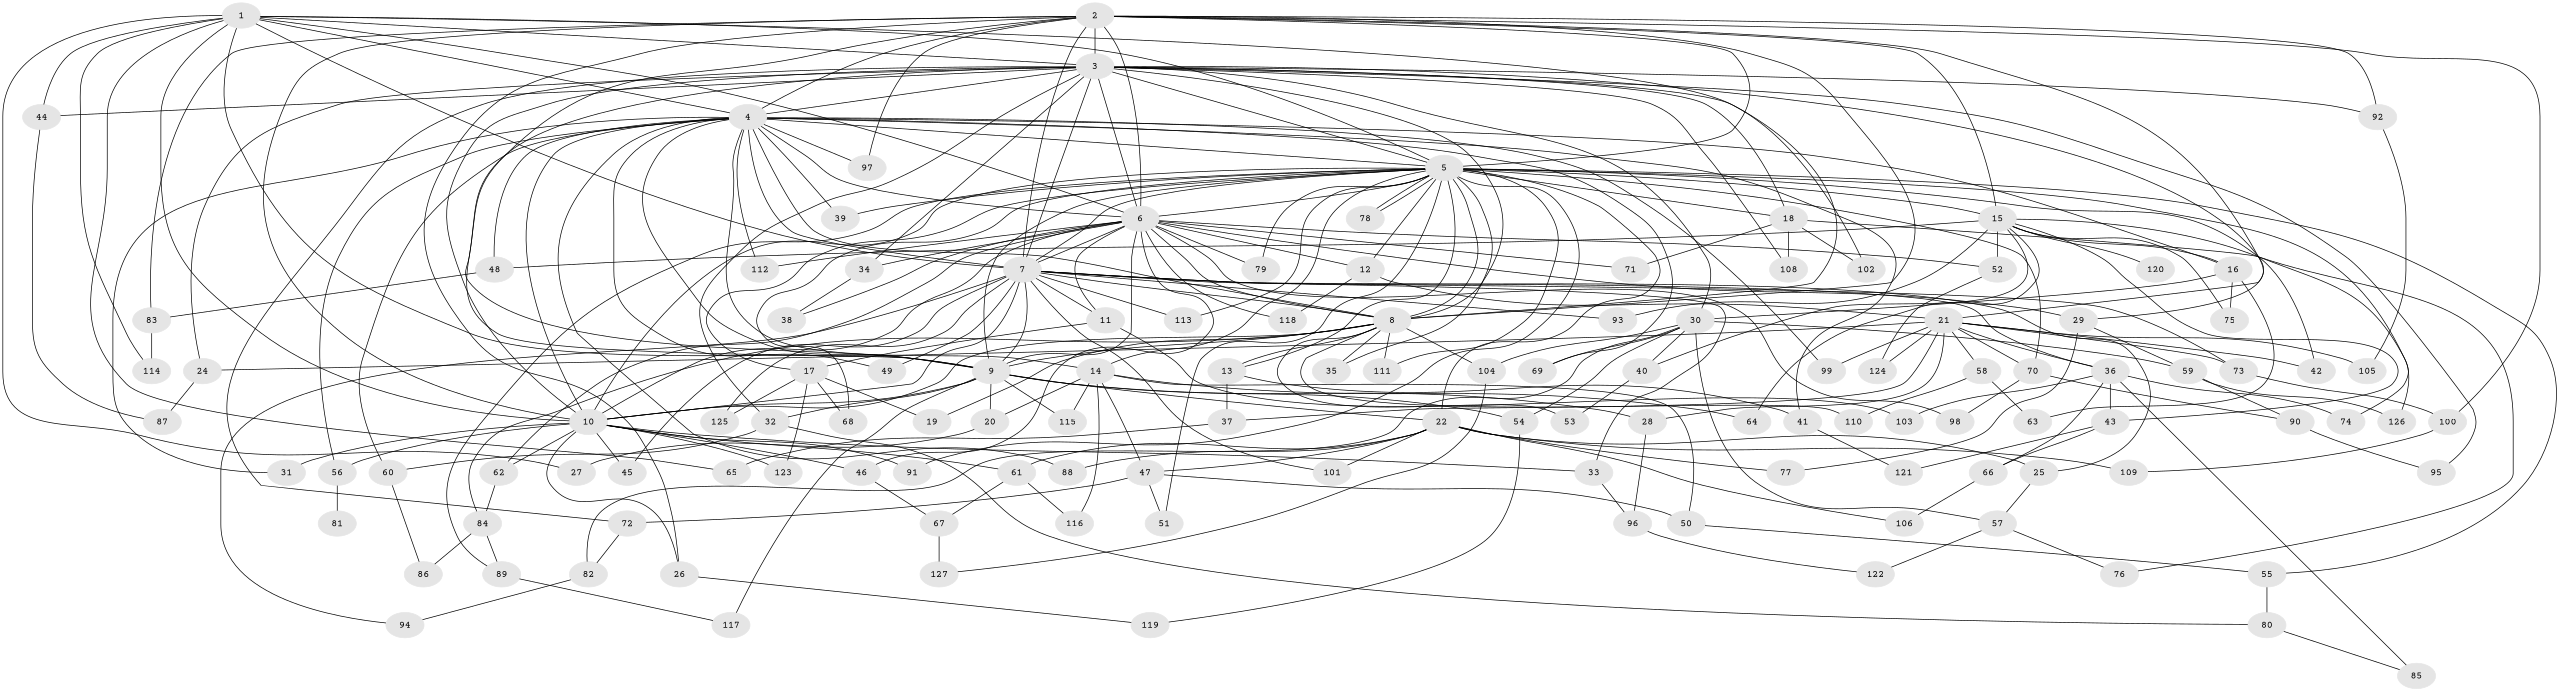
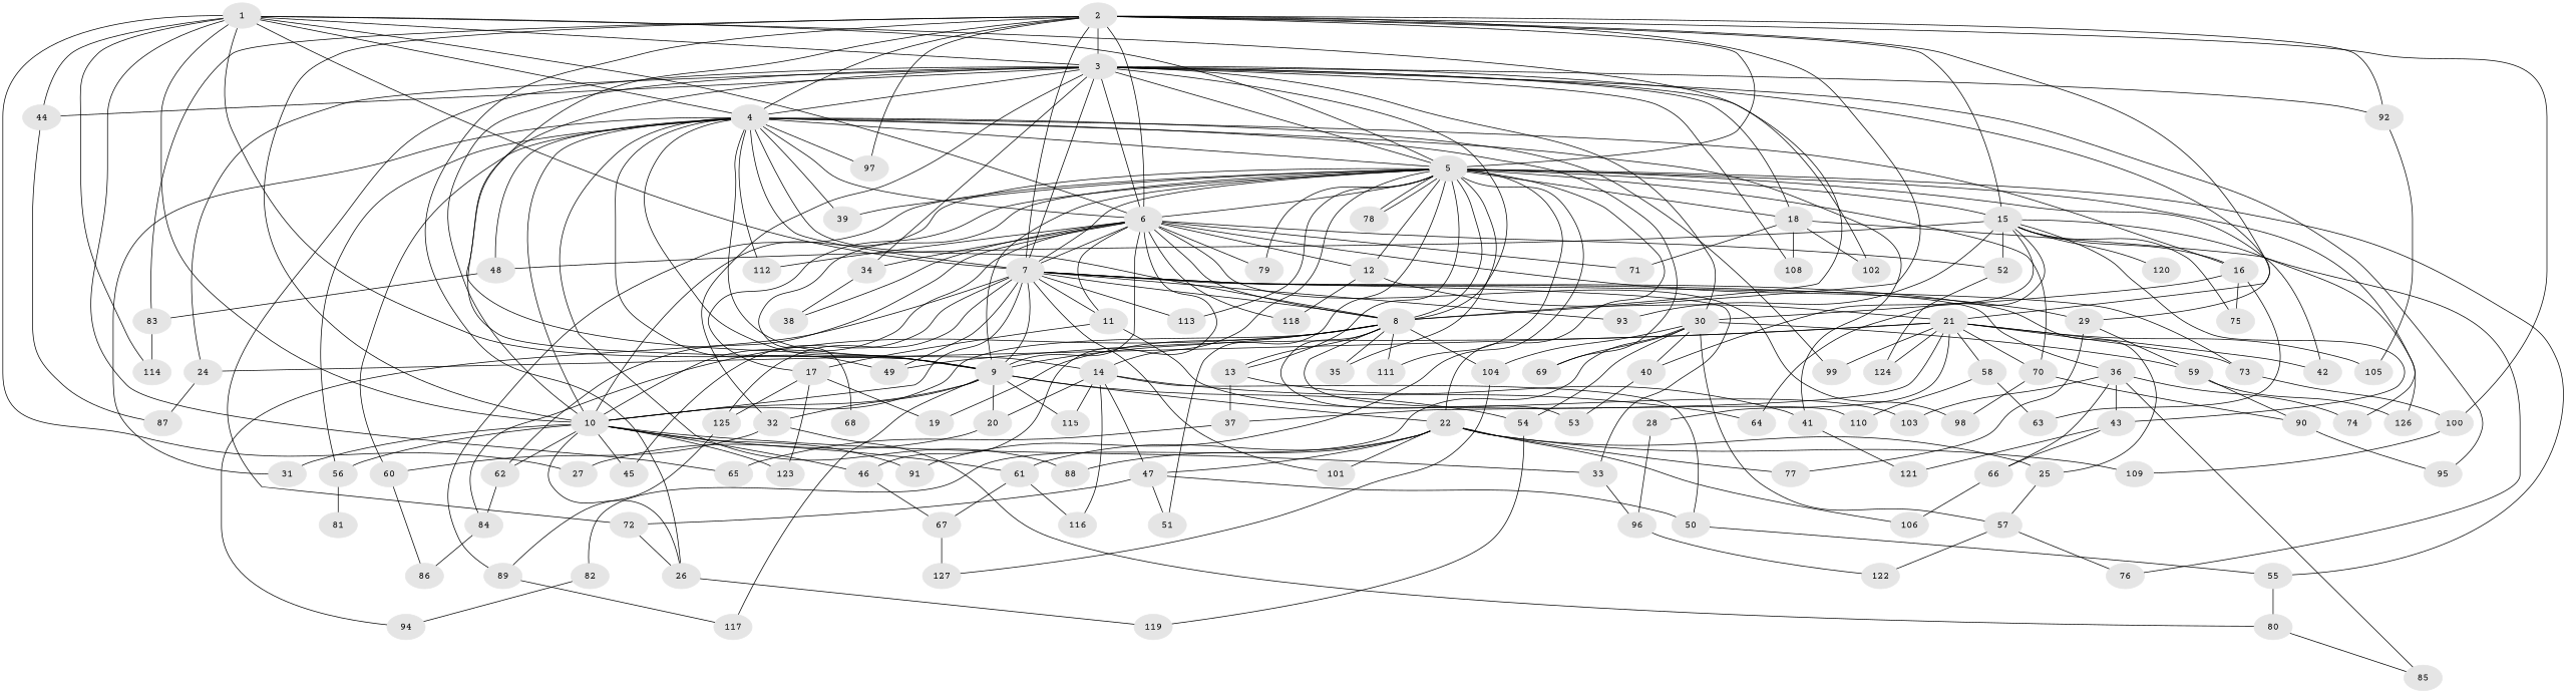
  graph {
    fontname="Courier Prime"
    node [color=gray90 fontname="Courier Prime" style=filled]
    edge [fontname="Courier Prime"]
    1
    3
    4
    5
    6
    7
    8
    9
    10
    27
    44
    65
    114
    2
    15
    21
    26
    83
    92
    97
    100
    18
    24
    29
    30
    32
    34
    72
    95
    102
    108
    14
    16
    31
    39
    41
    48
    49
    56
    60
    69
    88
    99
    112
    12
    13
    17
    22
    35
    42
    51
    55
    68
    70
    74
    78
    79
    89
    91
    111
    113
    11
    38
    46
    52
    62
    71
    98
    118
    25
    33
    36
    45
    73
    93
    94
    101
    125
    19
    53
    84
    104
    110
    20
    28
    54
    115
    117
    61
    123
    87
    64
    40
    43
    75
    120
    126
    58
    37
    105
    124
    119
    109
    76
    77
    59
    57
    82
    80
    63
    47
    50
    116
    121
    81
    86
    106
    90
    103
    67
    96
    66
    85
    n124 [label=127]
    122
    1 -- 3
    1 -- 4
    1 -- 5
    1 -- 6
    1 -- 7
    1 -- 8
    1 -- 9
    1 -- 10
    1 -- 27
    1 -- 44
    1 -- 65
    1 -- 114
    3 -- 4
    3 -- 5
    3 -- 6
    3 -- 7
    3 -- 8
    3 -- 9
    3 -- 10
    3 -- 44
    3 -- 92
    3 -- 18
    3 -- 24
    3 -- 29
    3 -- 30
    3 -- 32
    3 -- 34
    3 -- 72
    3 -- 95
    3 -- 102
    3 -- 108
    4 -- 5
    4 -- 6
    4 -- 7
    4 -- 8
    4 -- 9
    4 -- 10
    4 -- 97
    4 -- 14
    4 -- 16
    4 -- 31
    4 -- 39
    4 -- 41
    4 -- 48
    4 -- 49
    4 -- 56
    4 -- 60
    4 -- 69
    4 -- 88
    4 -- 99
    4 -- 112
    5 -- 6
    5 -- 7
    5 -- 8
    5 -- 9
    5 -- 10
    5 -- 15
    5 -- 18
    5 -- 14
    5 -- 39
    5 -- 12
    5 -- 13
    5 -- 17
    5 -- 22
    5 -- 35
    5 -- 42
    5 -- 51
    5 -- 55
    5 -- 68
    5 -- 70
    5 -- 74
    5 -- 78
    5 -- 78
    5 -- 79
    5 -- 89
    5 -- 91
    5 -- 111
    5 -- 113
    6 -- 7
    6 -- 8
    6 -- 9
    6 -- 10
    6 -- 29
    6 -- 34
    6 -- 112
    6 -- 12
    6 -- 79
    6 -- 11
    6 -- 38
    6 -- 46
    6 -- 52
    6 -- 62
    6 -- 71
    6 -- 98
    6 -- 118
    7 -- 8
    7 -- 9
    7 -- 10
    7 -- 49
    7 -- 113
    7 -- 11
    7 -- 25
    7 -- 33
    7 -- 36
    7 -- 45
    7 -- 73
    7 -- 93
    7 -- 94
    7 -- 101
    7 -- 125
    8 -- 9
    8 -- 10
    8 -- 13
    8 -- 35
    8 -- 111
    8 -- 19
    8 -- 53
    8 -- 84
    8 -- 104
    8 -- 110
    9 -- 10
    9 -- 32
    9 -- 22
    9 -- 20
-   9 -- 28
    9 -- 54
    9 -- 115
    9 -- 117
    10 -- 26
    10 -- 31
    10 -- 56
    10 -- 91
    10 -- 46
    10 -- 62
    10 -- 33
    10 -- 45
    10 -- 61
    10 -- 123
    44 -- 87
    2 -- 3
    2 -- 4
    2 -- 5
    2 -- 6
    2 -- 7
    2 -- 8
    2 -- 9
    2 -- 10
    2 -- 15
    2 -- 21
    2 -- 26
    2 -- 83
    2 -- 92
    2 -- 97
    2 -- 100
    15 -- 16
    15 -- 48
    15 -- 52
    15 -- 93
    15 -- 64
    15 -- 40
    15 -- 43
    15 -- 75
    15 -- 120
    15 -- 126
    21 -- 24
    21 -- 99
    21 -- 42
    21 -- 70
-   21 -- 36
+   21 -- 49
    21 -- 73
    21 -- 28
    21 -- 58
    21 -- 37
    21 -- 105
    21 -- 124
    26 -- 119
    83 -- 114
    92 -- 105
    100 -- 109
    18 -- 102
    18 -- 108
    18 -- 71
    18 -- 76
    24 -- 87
    29 -- 77
    29 -- 59
    30 -- 69
    30 -- 104
    30 -- 54
    30 -- 40
    30 -- 59
    30 -- 57
    30 -- 82
    32 -- 60
    32 -- 80
    34 -- 38
-   72 -- 82
+   72 -- 26
    14 -- 20
    14 -- 115
    14 -- 64
    14 -- 47
    14 -- 50
    14 -- 116
    16 -- 30
    16 -- 75
    16 -- 63
    41 -- 121
    48 -- 83
    56 -- 81
    60 -- 86
    12 -- 21
    12 -- 118
    13 -- 41
    13 -- 37
-   17 -- 68
    17 -- 125
    17 -- 19
    17 -- 123
    22 -- 88
    22 -- 25
    22 -- 101
    22 -- 61
    22 -- 109
    22 -- 77
    22 -- 47
    22 -- 106
    55 -- 80
    70 -- 98
    70 -- 90
    89 -- 117
    11 -- 17
    11 -- 103
    46 -- 67
    52 -- 124
    62 -- 84
    25 -- 57
    33 -- 96
    36 -- 74
    36 -- 43
    36 -- 103
    36 -- 66
    36 -- 85
    73 -- 100
-   84 -- 89
+   125 -- 89
    84 -- 86
    104 -- n124
    20 -- 27
    28 -- 96
    54 -- 119
    61 -- 116
    61 -- 67
    40 -- 53
    43 -- 121
    43 -- 66
    58 -- 110
    58 -- 63
    37 -- 65
    59 -- 126
    59 -- 90
    57 -- 76
    57 -- 122
    82 -- 94
    80 -- 85
    47 -- 72
    47 -- 51
    47 -- 50
    50 -- 55
    90 -- 95
    67 -- n124
    96 -- 122
    66 -- 106
  }
